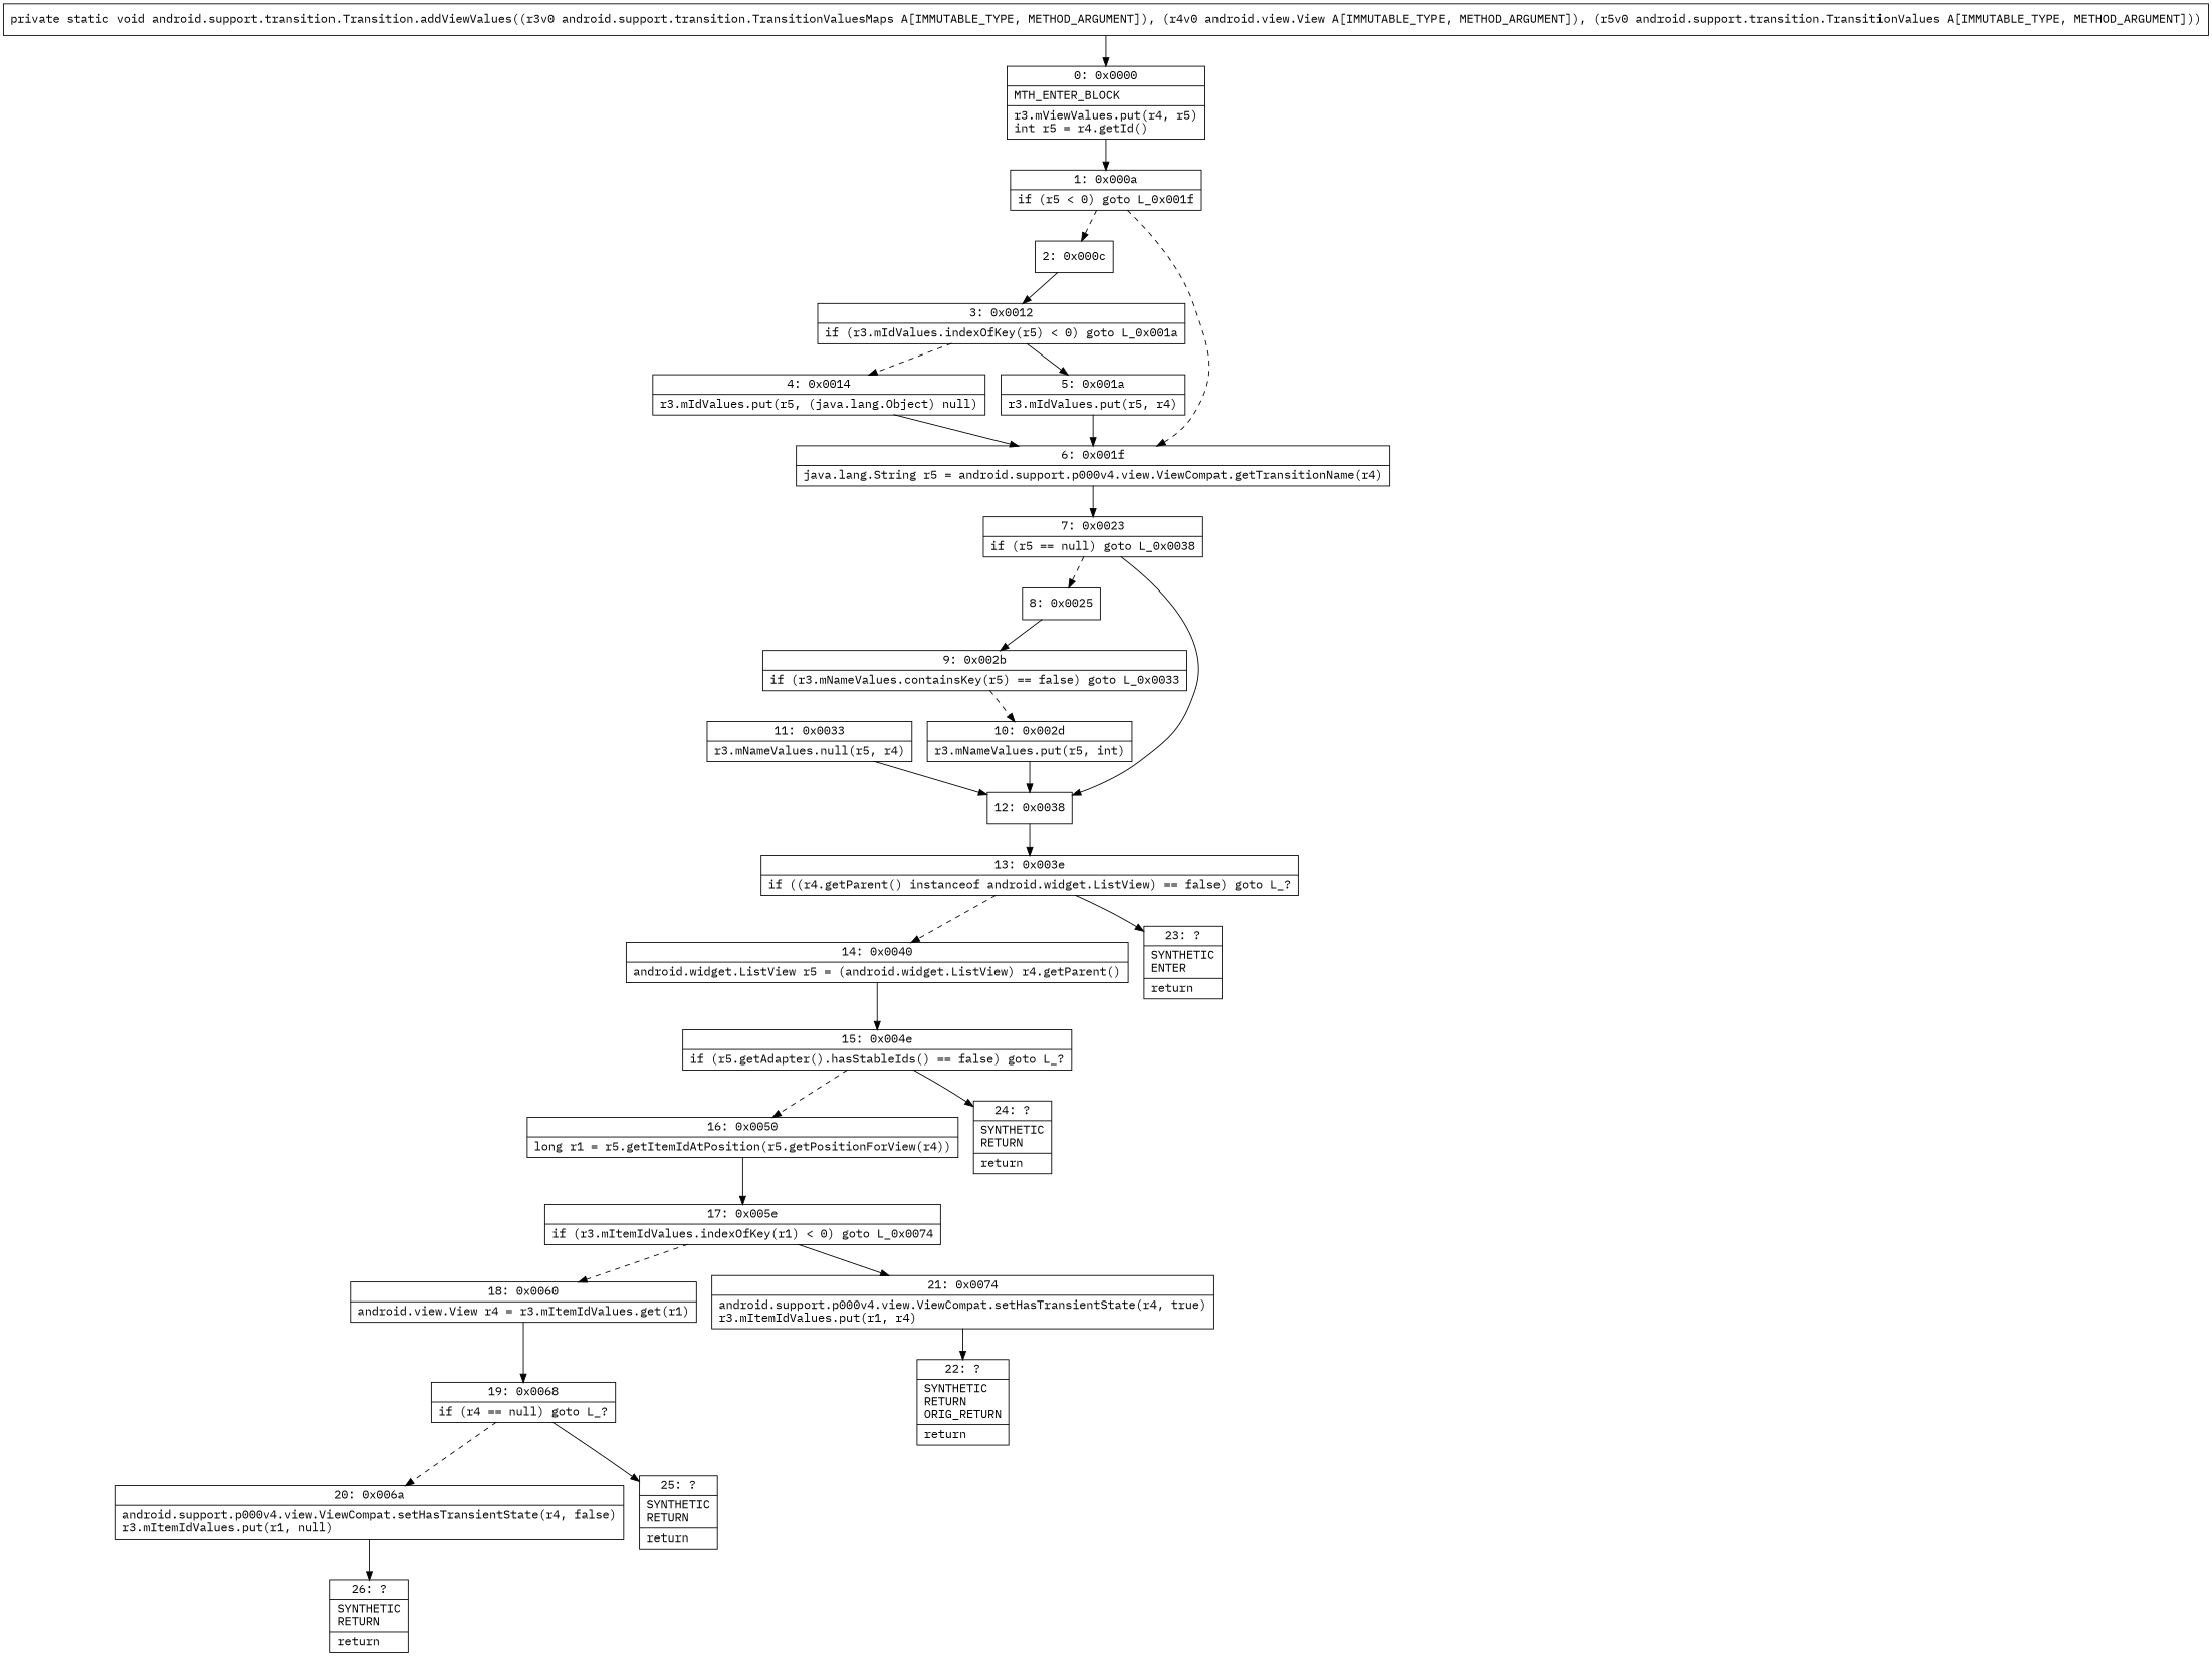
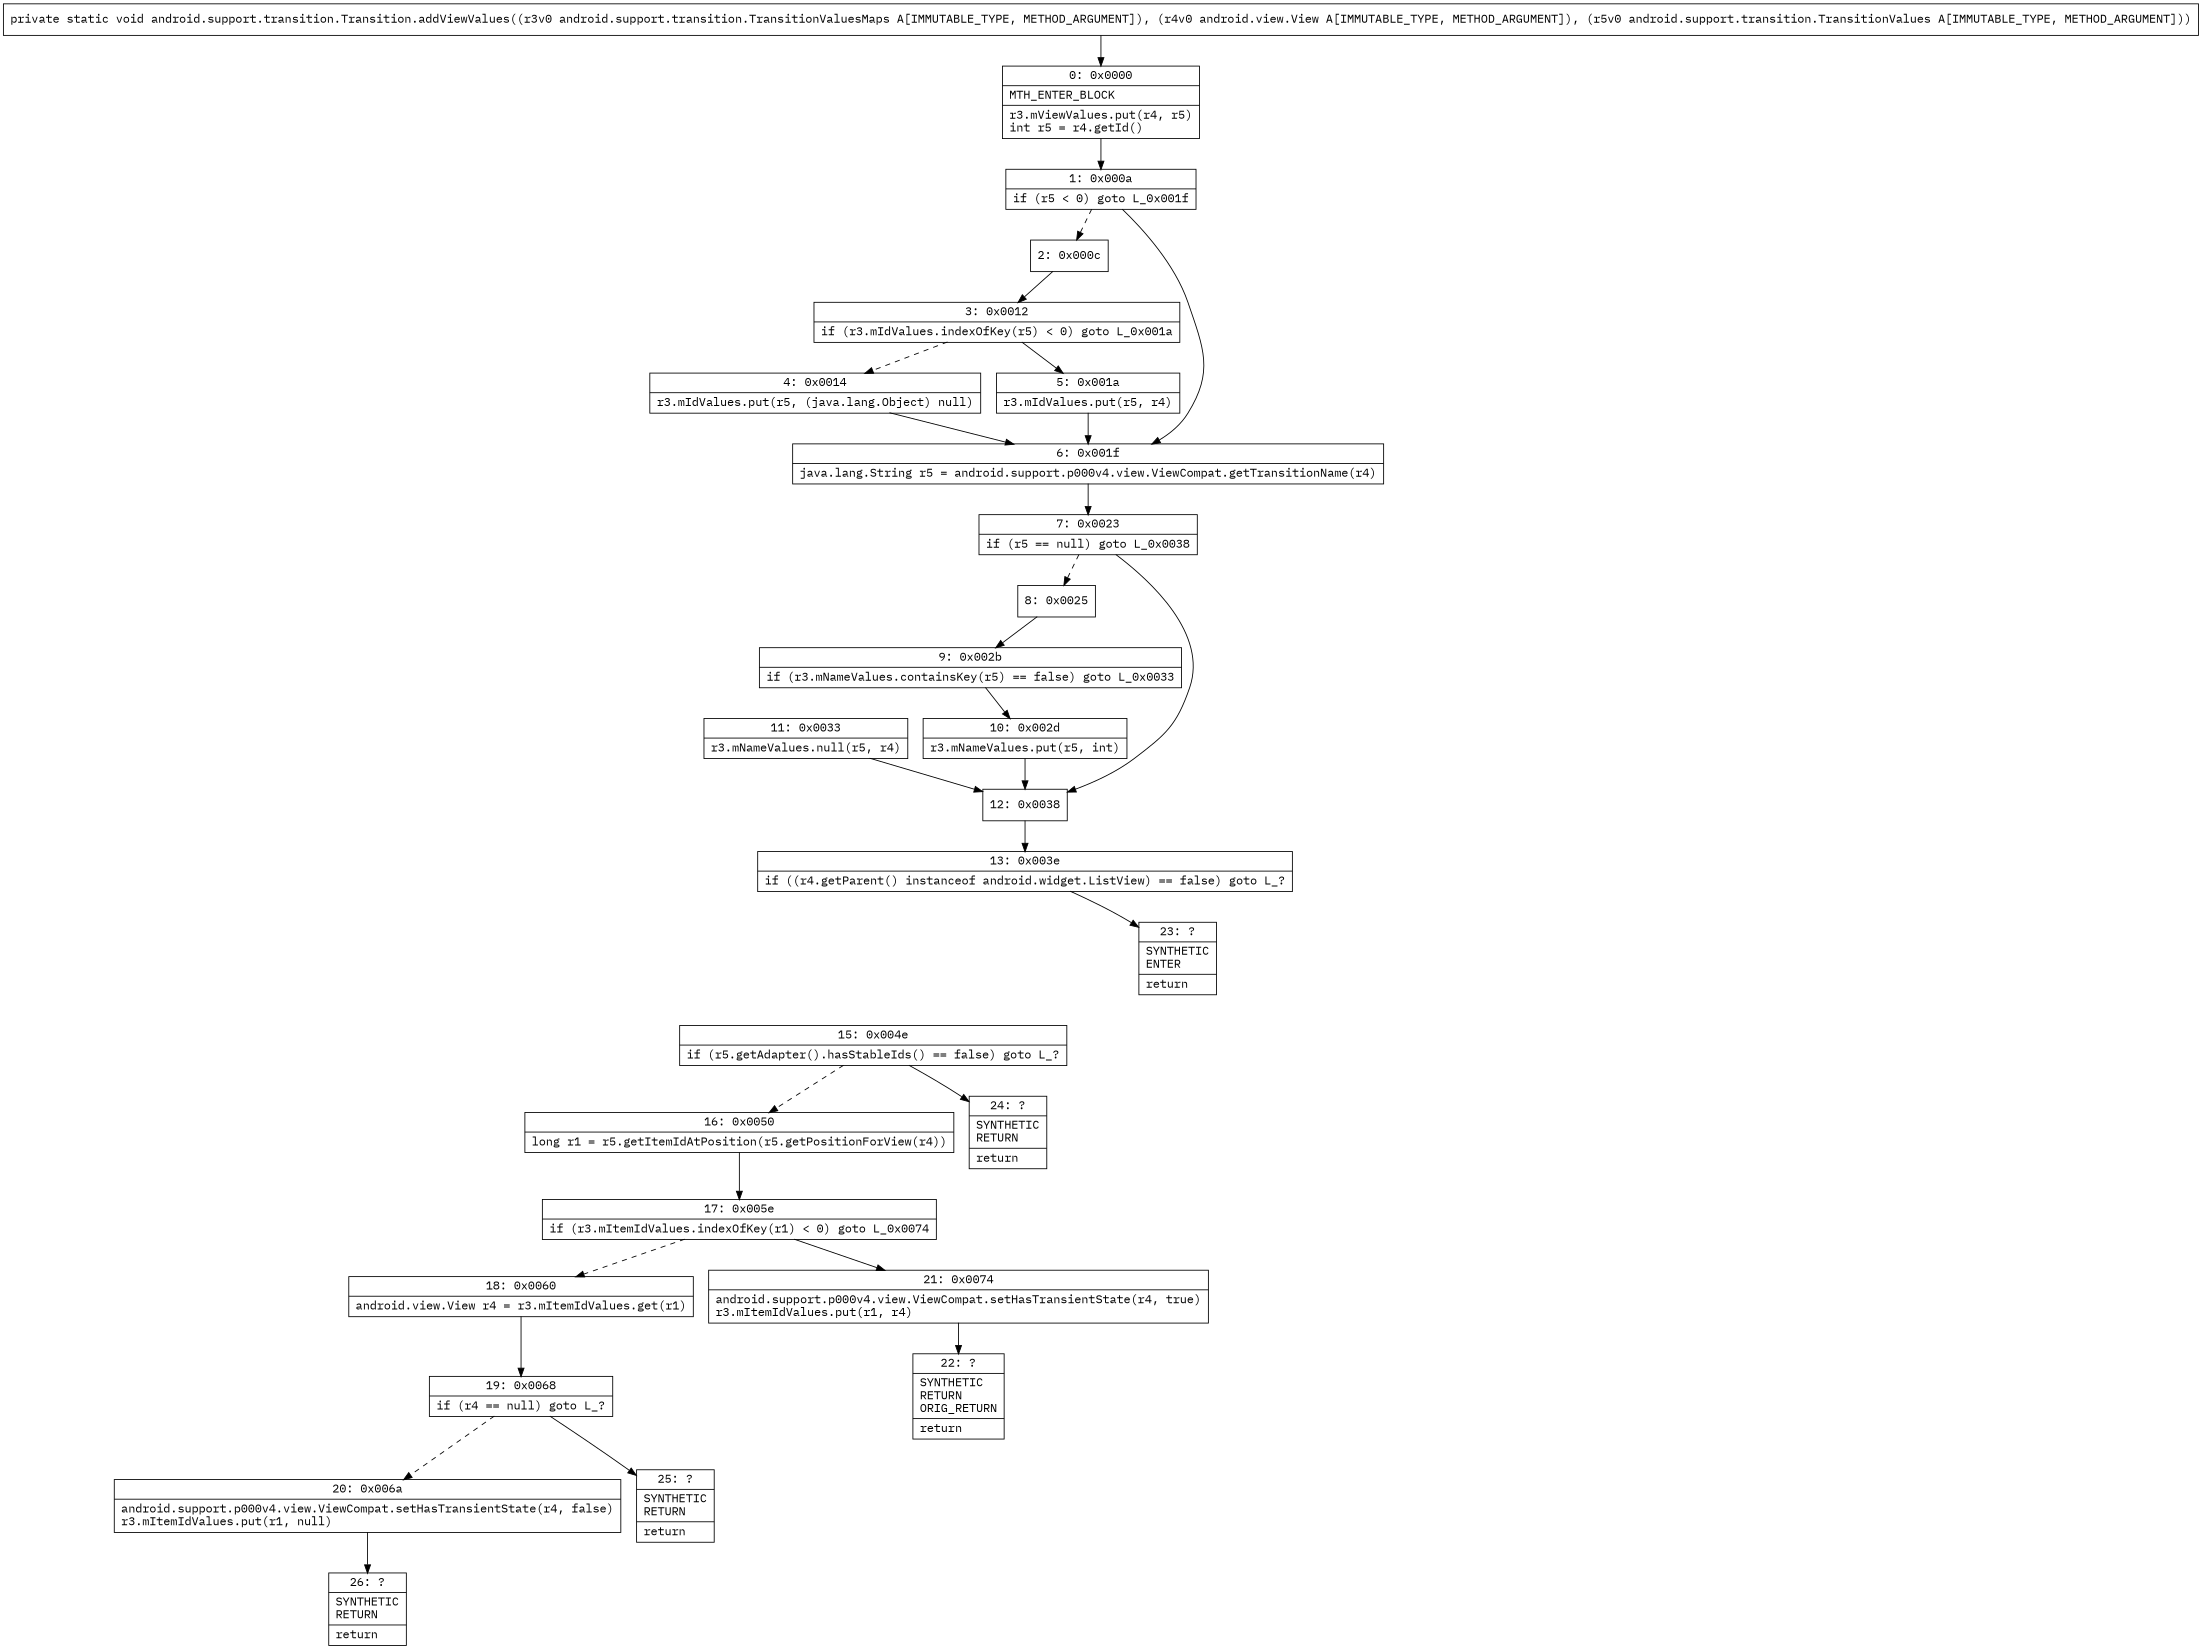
  digraph {
    fontname="IBM Plex Mono"
    node [fontname="IBM Plex Mono" shape=record]
    edge [fontname="IBM Plex Mono"]
    n1 [label="{0\:\ 0x0000|MTH_ENTER_BLOCK\l|r3.mViewValues.put(r4, r5)\lint r5 = r4.getId()\l}"]
    n2 [label="{1\:\ 0x000a|if (r5 \< 0) goto L_0x001f\l}"]
    n3 [label="{2\:\ 0x000c}"]
    n4 [label="{6\:\ 0x001f|java.lang.String r5 = android.support.p000v4.view.ViewCompat.getTransitionName(r4)\l}"]
    n5 [label="{3\:\ 0x0012|if (r3.mIdValues.indexOfKey(r5) \< 0) goto L_0x001a\l}"]
    n6 [label="{7\:\ 0x0023|if (r5 == null) goto L_0x0038\l}"]
    n7 [label="{4\:\ 0x0014|r3.mIdValues.put(r5, (java.lang.Object) null)\l}"]
    n8 [label="{5\:\ 0x001a|r3.mIdValues.put(r5, r4)\l}"]
    n9 [label="{8\:\ 0x0025}"]
    n10 [label="{12\:\ 0x0038}"]
    n11 [label="{9\:\ 0x002b|if (r3.mNameValues.containsKey(r5) == false) goto L_0x0033\l}"]
    n12 [label="{13\:\ 0x003e|if ((r4.getParent() instanceof android.widget.ListView) == false) goto L_?\l}"]
    n13 [label="{10\:\ 0x002d|r3.mNameValues.put(r5, int)\l}"]
    n14 [label="{11\:\ 0x0033|r3.mNameValues.null(r5, r4)\l}"]
-   n15 [label="{14\:\ 0x0040|android.widget.ListView r5 = (android.widget.ListView) r4.getParent()\l}"]
    n16 [label="{23\:\ ?|SYNTHETIC\lENTER\l|return\l}"]
    n17 [label="{15\:\ 0x004e|if (r5.getAdapter().hasStableIds() == false) goto L_?\l}"]
    n18 [label="{16\:\ 0x0050|long r1 = r5.getItemIdAtPosition(r5.getPositionForView(r4))\l}"]
    n19 [label="{24\:\ ?|SYNTHETIC\lRETURN\l|return\l}"]
    n20 [label="{17\:\ 0x005e|if (r3.mItemIdValues.indexOfKey(r1) \< 0) goto L_0x0074\l}"]
    n21 [label="{18\:\ 0x0060|android.view.View r4 = r3.mItemIdValues.get(r1)\l}"]
    n22 [label="{21\:\ 0x0074|android.support.p000v4.view.ViewCompat.setHasTransientState(r4, true)\lr3.mItemIdValues.put(r1, r4)\l}"]
    n23 [label="{19\:\ 0x0068|if (r4 == null) goto L_?\l}"]
    n24 [label="{22\:\ ?|SYNTHETIC\lRETURN\lORIG_RETURN\l|return\l}"]
    n25 [label="{20\:\ 0x006a|android.support.p000v4.view.ViewCompat.setHasTransientState(r4, false)\lr3.mItemIdValues.put(r1, null)\l}"]
    n26 [label="{25\:\ ?|SYNTHETIC\lRETURN\l|return\l}"]
    n27 [label="{26\:\ ?|SYNTHETIC\lRETURN\l|return\l}"]
    n28 [label="{private static void android.support.transition.Transition.addViewValues((r3v0 android.support.transition.TransitionValuesMaps A[IMMUTABLE_TYPE, METHOD_ARGUMENT]), (r4v0 android.view.View A[IMMUTABLE_TYPE, METHOD_ARGUMENT]), (r5v0 android.support.transition.TransitionValues A[IMMUTABLE_TYPE, METHOD_ARGUMENT])) }"]
    n1 -> n2
    n2 -> n3 [style=dashed]
-   n2 -> n4 [style=dashed]
+   n2 -> n4
    n3 -> n5
    n4 -> n6
    n5 -> n7 [style=dashed]
    n5 -> n8
    n6 -> n9 [style=dashed]
    n6 -> n10
    n7 -> n4
    n8 -> n4
    n9 -> n11
    n10 -> n12
-   n11 -> n13 [style=dashed]
-   n12 -> n15 [style=dashed]
+   n11 -> n13 [style=solid]
    n12 -> n16
    n13 -> n10
    n14 -> n10
-   n15 -> n17
    n17 -> n18 [style=dashed]
    n17 -> n19
    n18 -> n20
    n20 -> n21 [style=dashed]
    n20 -> n22
    n21 -> n23
    n22 -> n24
    n23 -> n25 [style=dashed]
    n23 -> n26
    n25 -> n27
    n28 -> n1
  }
